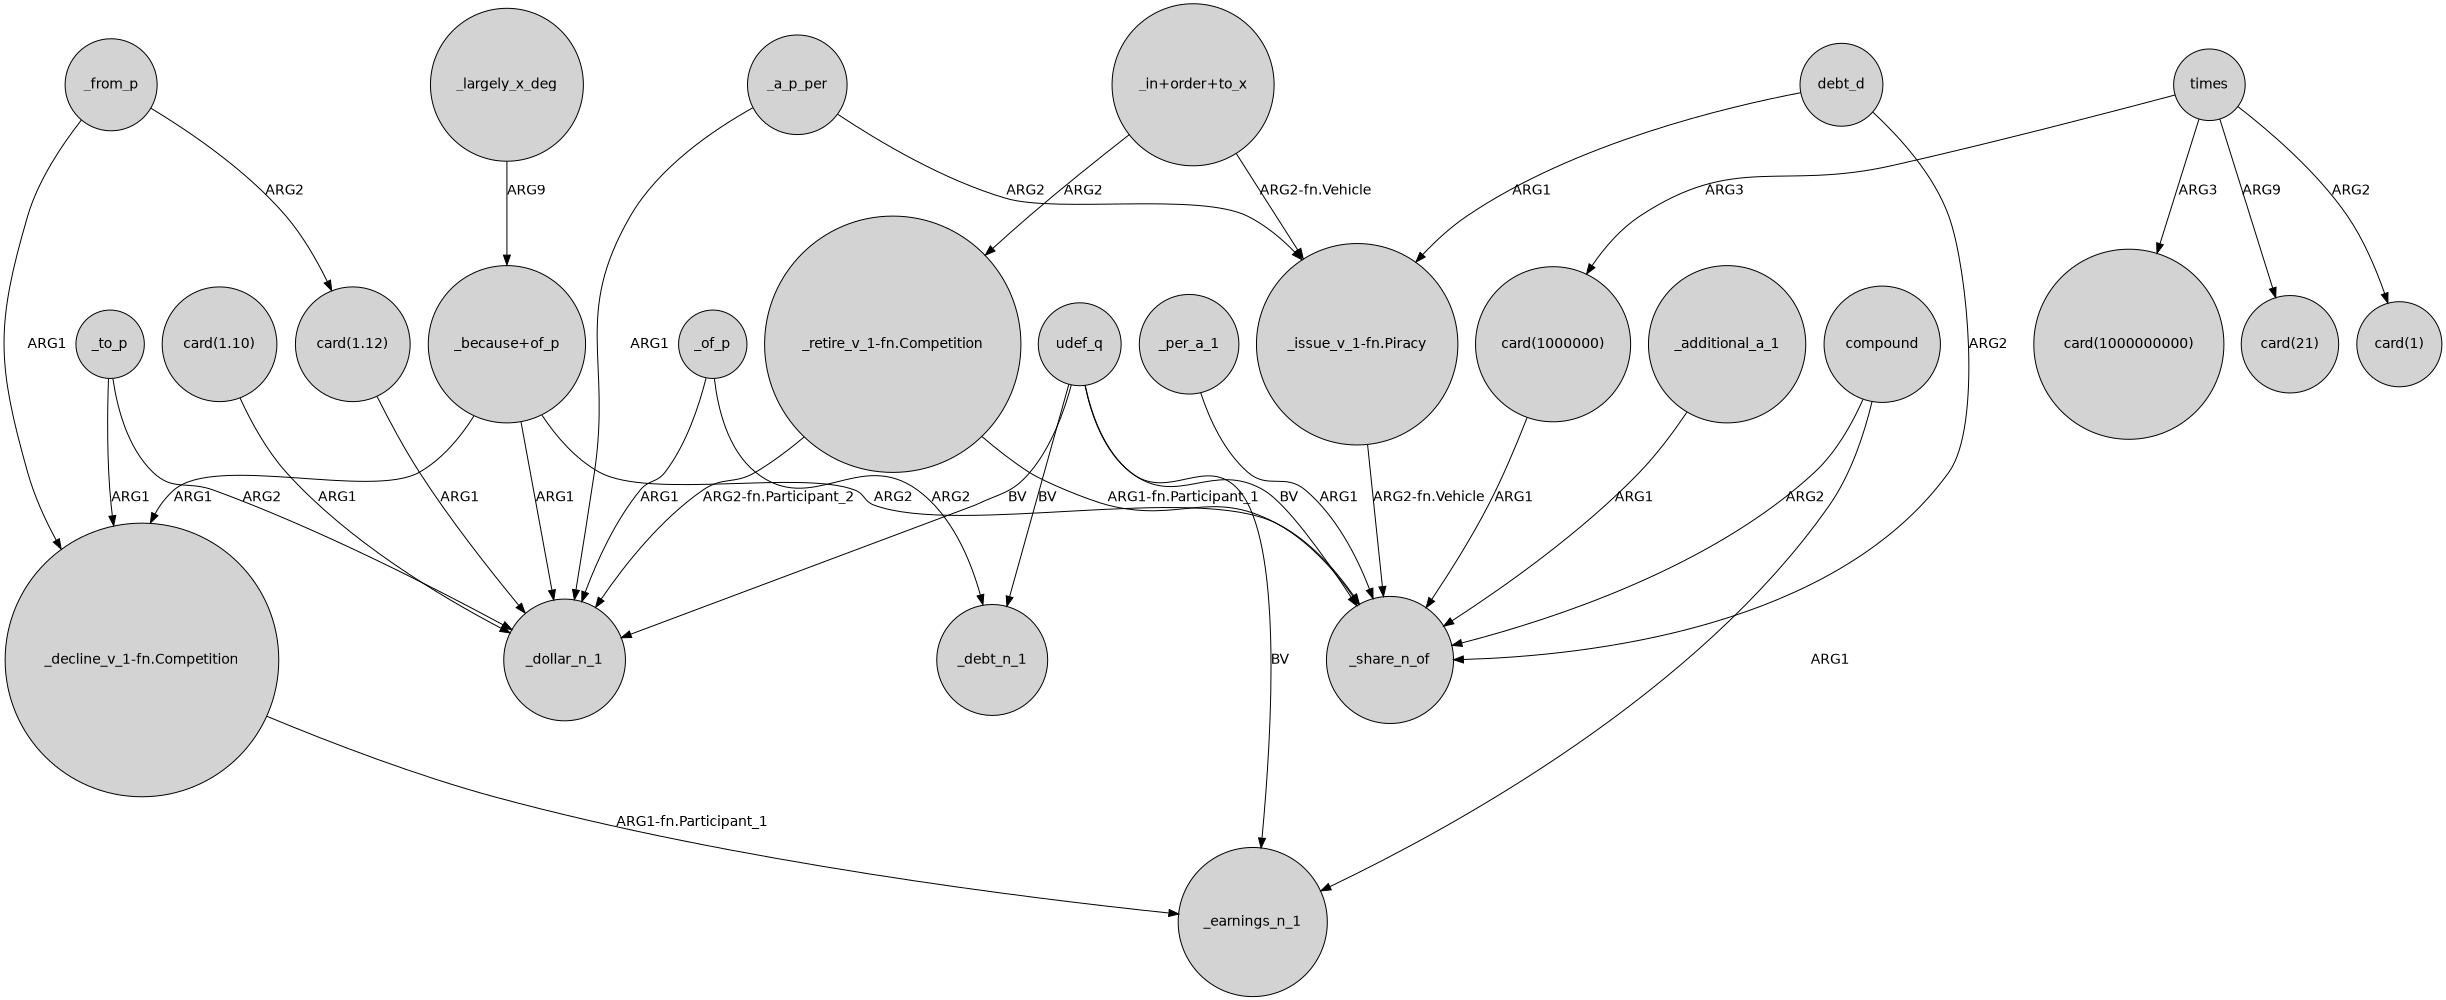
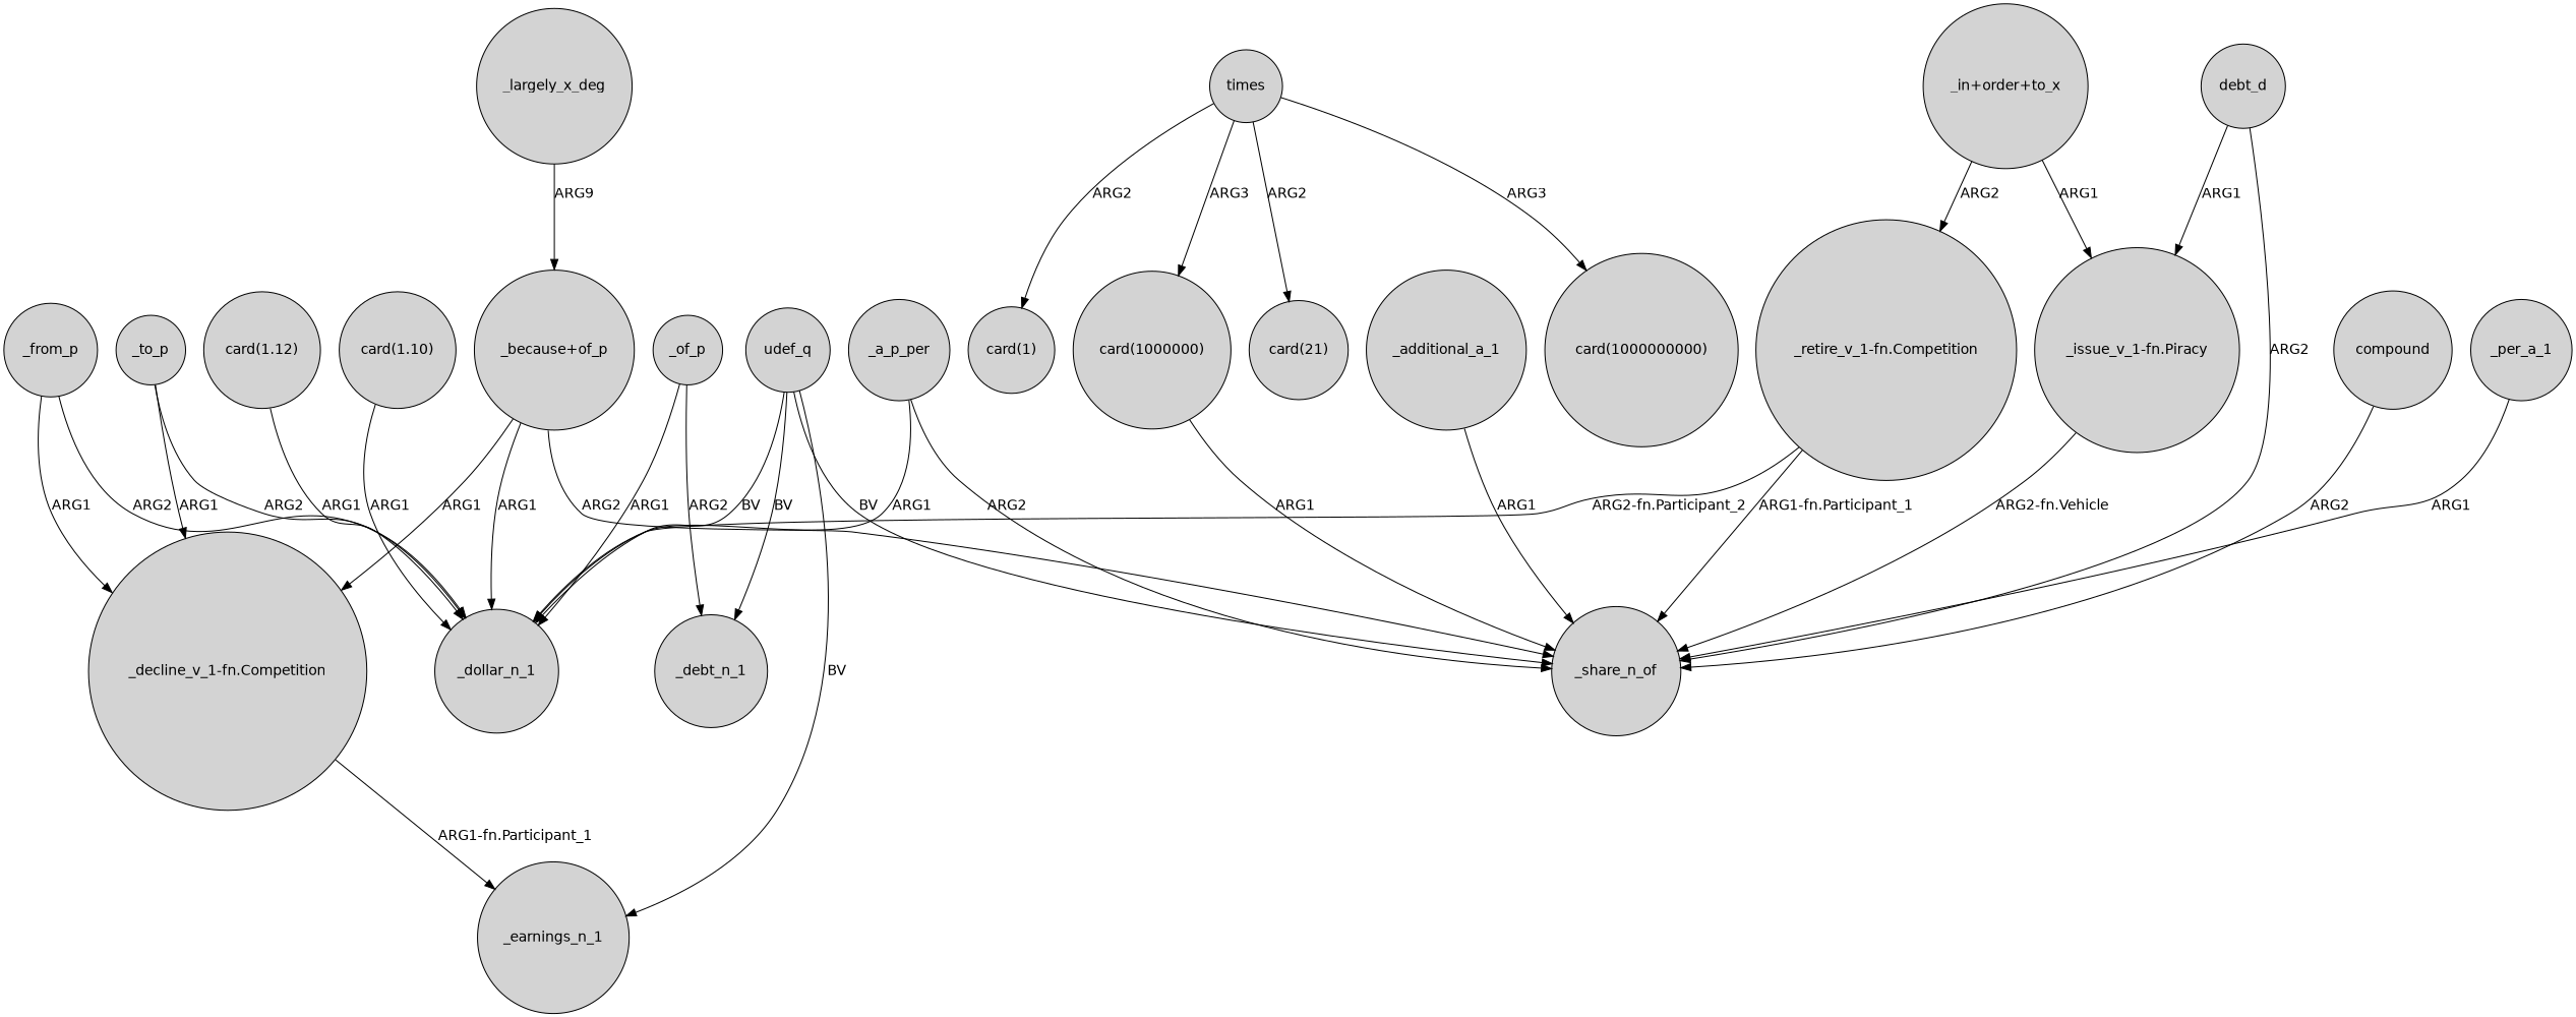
  digraph {
    fontname="DejaVu Sans"
    node [fontname="DejaVu Sans" shape=circle style=filled]
    edge [fontname="DejaVu Sans"]
    _of_p
    _dollar_n_1
    _debt_n_1
    times
    "card(1000000000)"
    "card(21)"
    "card(1000000)"
    "card(1)"
    _share_n_of
    _largely_x_deg
    "_because+of_p"
    "_decline_v_1-fn.Competition"
    _earnings_n_1
    _from_p
    _to_p
    "_in+order+to_x"
    "_issue_v_1-fn.Piracy"
    "_retire_v_1-fn.Competition"
    "card(1.12)"
    udef_q
    _a_p_per
    "card(1.10)"
    _additional_a_1
    n24 [label=debt_d]
    compound
    _per_a_1
    _of_p -> _dollar_n_1 [label=ARG1]
    _of_p -> _debt_n_1 [label=ARG2]
    times -> "card(1000000000)" [label=ARG3]
-   times -> "card(21)" [label=ARG9]
+   times -> "card(21)" [label=ARG2]
    times -> "card(1000000)" [label=ARG3]
    times -> "card(1)" [label=ARG2]
    "card(1000000)" -> _share_n_of [label=ARG1]
    _largely_x_deg -> "_because+of_p" [label=ARG9]
    "_because+of_p" -> _dollar_n_1 [label=ARG1]
    "_because+of_p" -> _share_n_of [label=ARG2]
    "_because+of_p" -> "_decline_v_1-fn.Competition" [label=ARG1]
    "_decline_v_1-fn.Competition" -> _earnings_n_1 [label="ARG1-fn.Participant_1"]
-   _from_p -> "card(1.12)" [label=ARG2]
+   _from_p -> _dollar_n_1 [label=ARG2]
    _from_p -> "_decline_v_1-fn.Competition" [label=ARG1]
    _to_p -> _dollar_n_1 [label=ARG2]
    _to_p -> "_decline_v_1-fn.Competition" [label=ARG1]
-   "_in+order+to_x" -> "_issue_v_1-fn.Piracy" [label="ARG2-fn.Vehicle"]
+   "_in+order+to_x" -> "_issue_v_1-fn.Piracy" [label=ARG1]
    "_in+order+to_x" -> "_retire_v_1-fn.Competition" [label=ARG2]
    "_issue_v_1-fn.Piracy" -> _share_n_of [label="ARG2-fn.Vehicle"]
    "_retire_v_1-fn.Competition" -> _dollar_n_1 [label="ARG2-fn.Participant_2"]
    "_retire_v_1-fn.Competition" -> _share_n_of [label="ARG1-fn.Participant_1"]
    "card(1.12)" -> _dollar_n_1 [label=ARG1]
    udef_q -> _dollar_n_1 [label=BV]
    udef_q -> _debt_n_1 [label=BV]
    udef_q -> _share_n_of [label=BV]
    udef_q -> _earnings_n_1 [label=BV]
    _a_p_per -> _dollar_n_1 [label=ARG1]
-   _a_p_per -> "_issue_v_1-fn.Piracy" [label=ARG2]
+   _a_p_per -> _share_n_of [label=ARG2]
    "card(1.10)" -> _dollar_n_1 [label=ARG1]
    _additional_a_1 -> _share_n_of [label=ARG1]
    n24 -> _share_n_of [label=ARG2]
    n24 -> "_issue_v_1-fn.Piracy" [label=ARG1]
    compound -> _share_n_of [label=ARG2]
-   compound -> _earnings_n_1 [label=ARG1]
    _per_a_1 -> _share_n_of [label=ARG1]
  }
